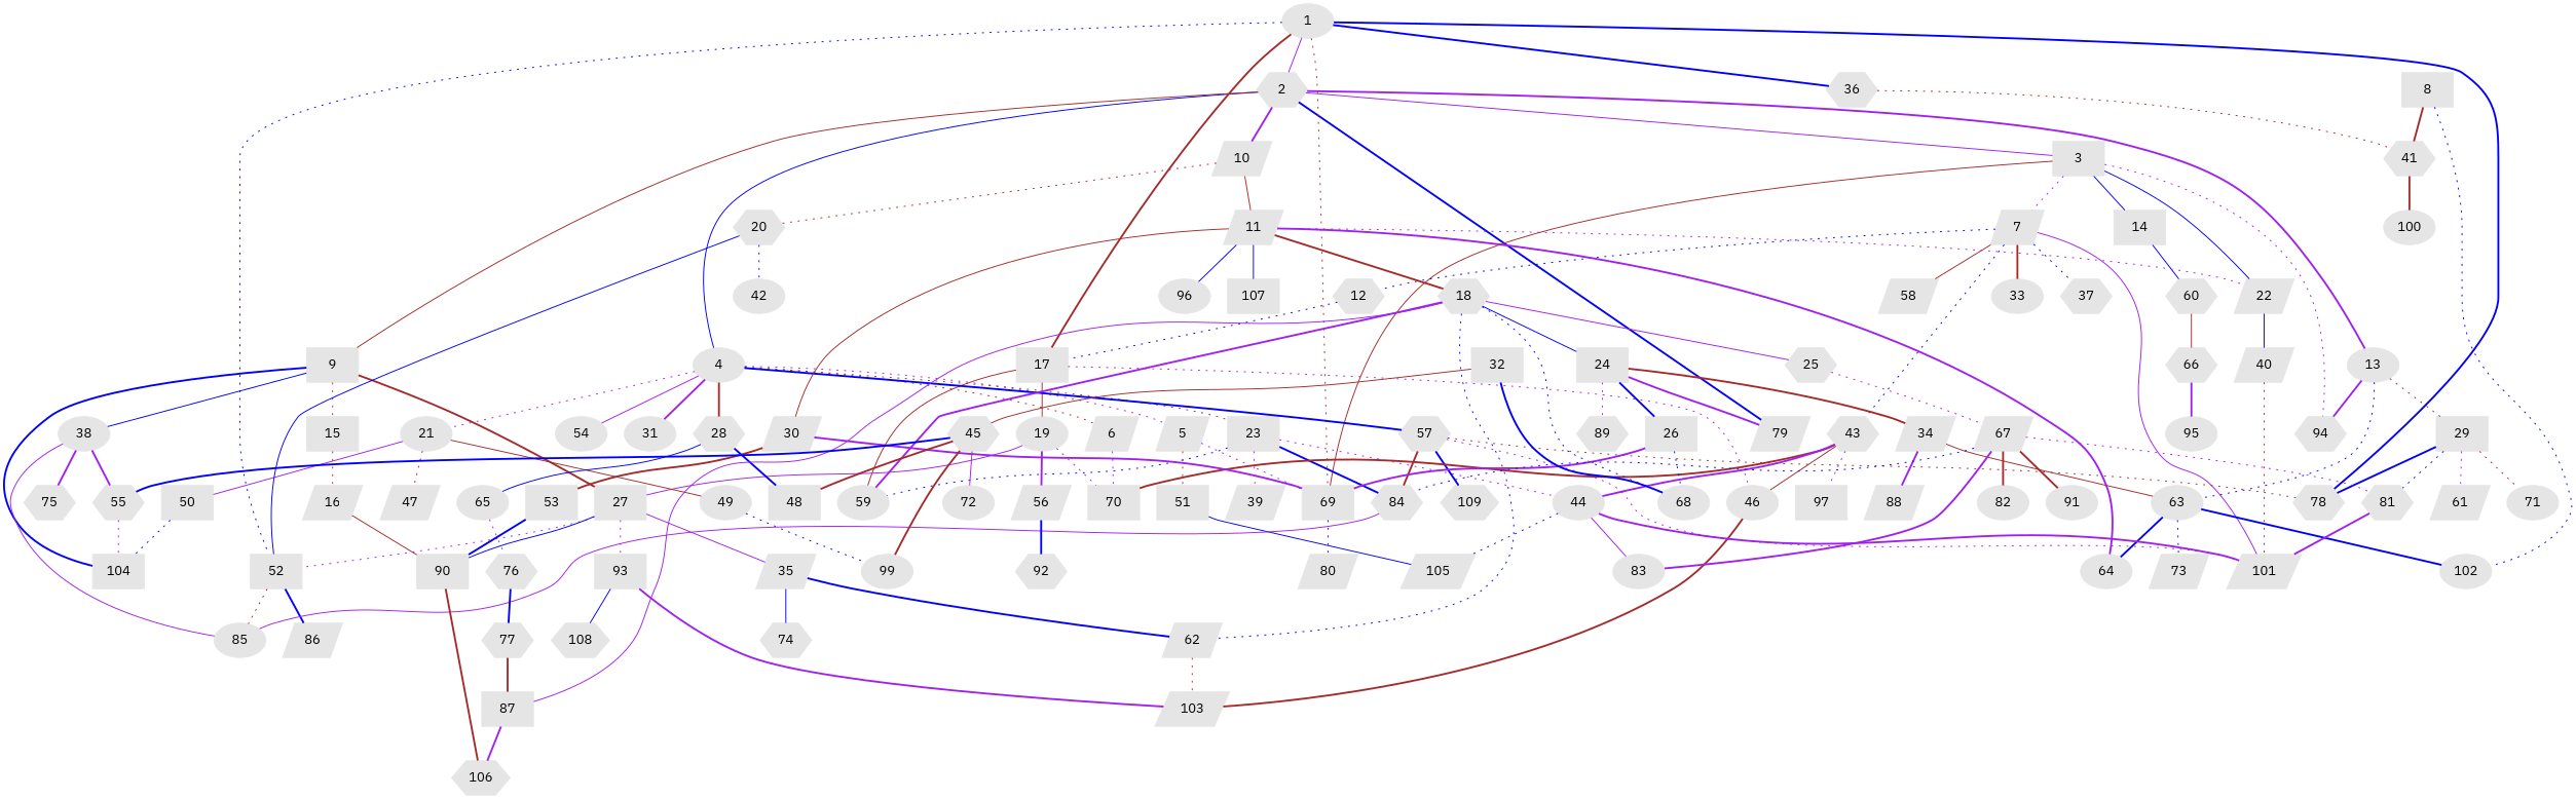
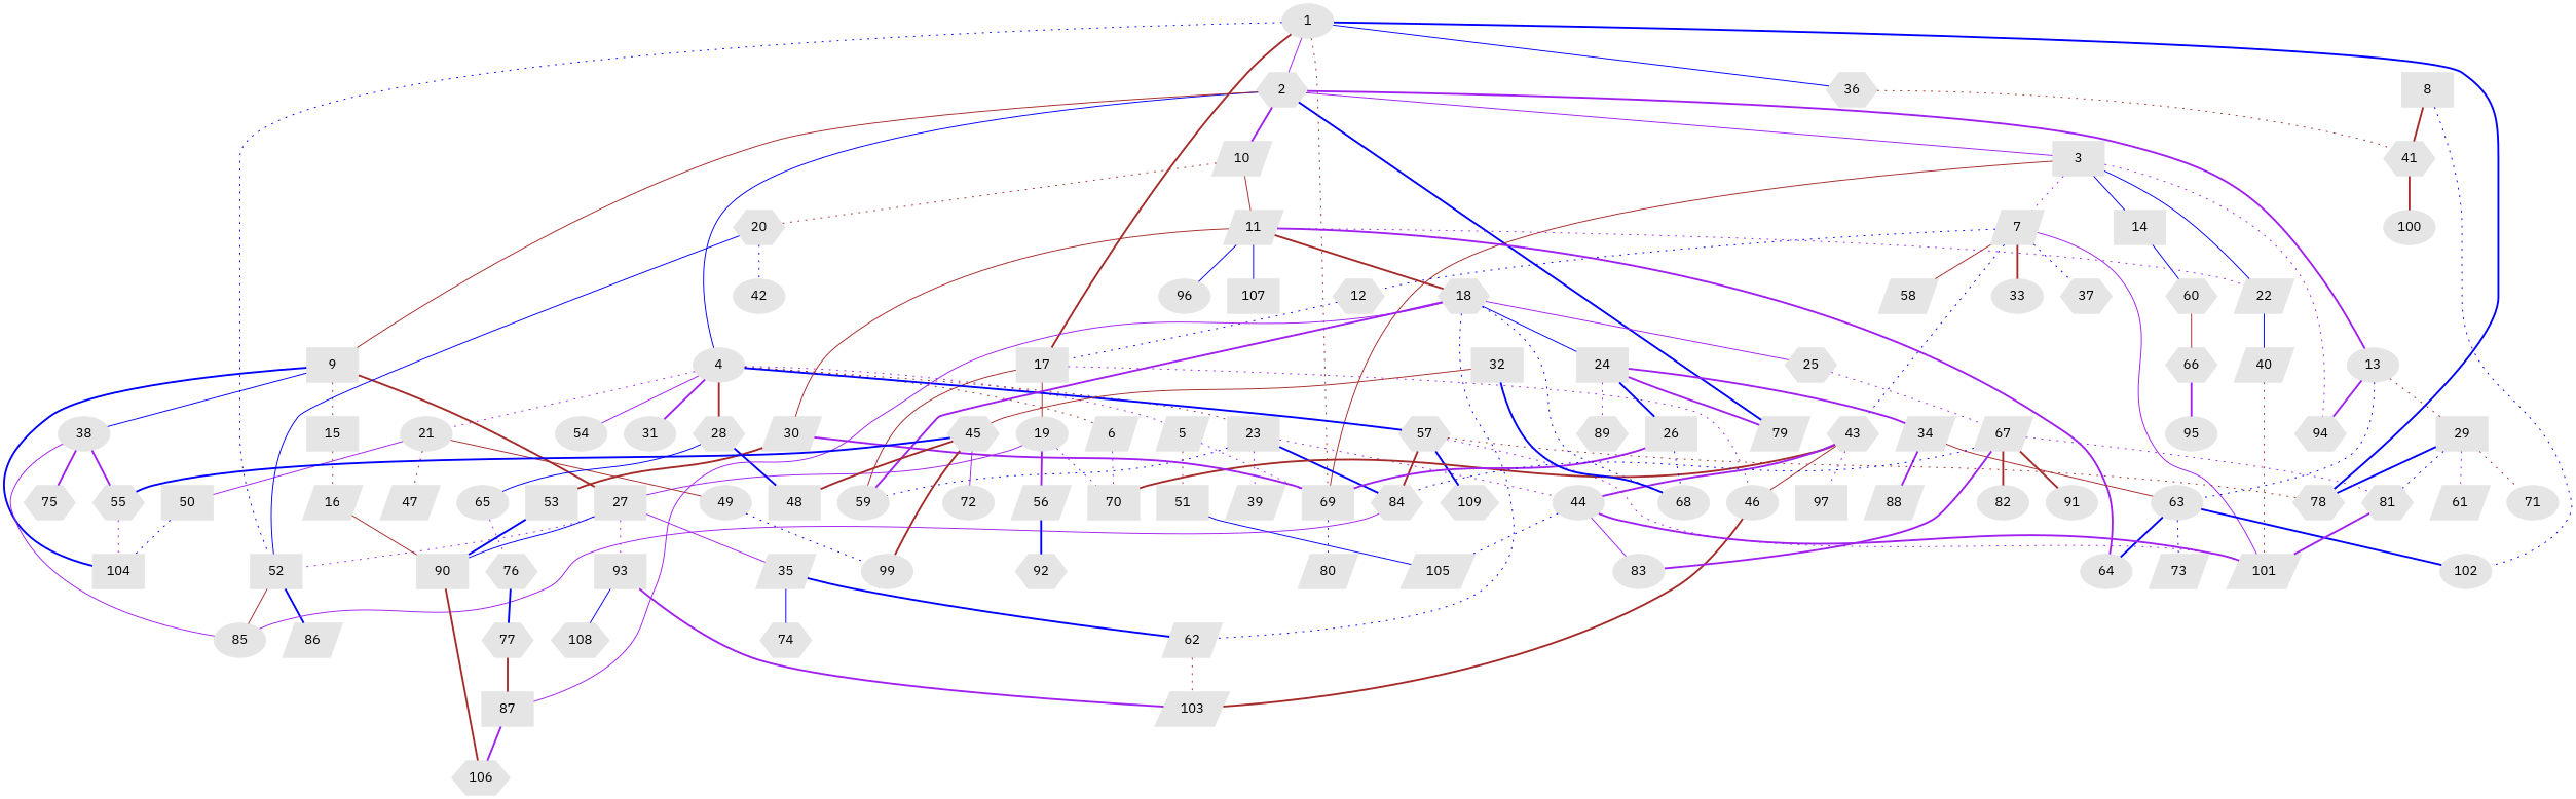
  graph {
    fontname="IBM Plex Sans"
    node [color=gray90 fontname="IBM Plex Sans" shape=ellipse style=filled]
    edge [color=purple fontname="IBM Plex Sans" style=bold]
    2 [shape=hexagon]
    1
    17 [shape=box]
    36 [shape=hexagon]
    52 [shape=box]
    69 [shape=box]
    78 [shape=hexagon]
    3 [shape=box]
    4
    9 [shape=box]
    10 [shape=parallelogram]
    13
    79 [shape=parallelogram]
    19
    46
    59
    41 [shape=hexagon]
    85
    86 [shape=parallelogram]
    80 [shape=parallelogram]
    7 [shape=parallelogram]
    14 [shape=box]
    22 [shape=parallelogram]
    94 [shape=hexagon]
    5 [shape=parallelogram]
    6 [shape=parallelogram]
    21
    23 [shape=box]
    28 [shape=hexagon]
    31
    54
    57 [shape=hexagon]
    15 [shape=box]
    27 [shape=box]
    38
    104 [shape=box]
    11 [shape=parallelogram]
    20 [shape=hexagon]
    29 [shape=box]
    63
    12 [shape=hexagon]
    33
    37 [shape=hexagon]
    43 [shape=hexagon]
    58 [shape=parallelogram]
    101 [shape=parallelogram]
    8 [shape=box]
    102
    60 [shape=hexagon]
    40 [shape=parallelogram]
    51 [shape=box]
    70 [shape=box]
    47 [shape=parallelogram]
    49
    50 [shape=box]
    39 [shape=parallelogram]
    44
    84 [shape=hexagon]
    48 [shape=box]
    65
    109 [shape=hexagon]
    105 [shape=parallelogram]
    97 [shape=box]
    100
    16 [shape=parallelogram]
    90 [shape=box]
    35 [shape=parallelogram]
    93 [shape=box]
    55 [shape=hexagon]
    75 [shape=hexagon]
    18 [shape=hexagon]
    30 [shape=parallelogram]
    64
    96
    107 [shape=box]
    42
    24 [shape=box]
    25 [shape=hexagon]
    62 [shape=parallelogram]
    68
    87 [shape=box]
    53 [shape=box]
    61 [shape=parallelogram]
    71
    81 [shape=hexagon]
    73 [shape=parallelogram]
    66 [shape=hexagon]
    106 [shape=hexagon]
    56 [shape=parallelogram]
    103 [shape=parallelogram]
    26 [shape=box]
    34 [shape=parallelogram]
    89 [shape=hexagon]
    67 [shape=parallelogram]
    32 [shape=box]
    45 [shape=hexagon]
    92 [shape=hexagon]
    99
    83
    88 [shape=parallelogram]
    82
    91
    74 [shape=hexagon]
    108 [shape=hexagon]
    76 [shape=hexagon]
    72
    95
    77 [shape=hexagon]
    2 -- 3 [style=solid]
    2 -- 4 [color=blue style=solid]
    2 -- 9 [color=brown style=solid]
    2 -- 10
    2 -- 13
    2 -- 79 [color=blue]
    1 -- 2 [style=solid]
    1 -- 17 [color=brown]
-   1 -- 36 [color=blue]
+   1 -- 36 [color=blue style=solid]
    1 -- 52 [color=blue style=dotted]
    1 -- 69 [color=brown style=dotted]
    1 -- 78 [color=blue]
    17 -- 19 [color=brown style=solid]
    17 -- 46 [style=dotted]
    17 -- 59 [color=brown style=solid]
    36 -- 41 [color=brown style=dotted]
-   52 -- 85 [color=brown style=dotted]
+   52 -- 85 [color=brown style=solid]
    52 -- 86 [color=blue]
    69 -- 80 [color=blue style=dotted]
    3 -- 69 [color=brown style=solid]
    3 -- 7 [style=dotted]
    3 -- 14 [color=blue style=solid]
    3 -- 22 [color=blue style=solid]
    3 -- 94 [style=dotted]
    4 -- 5 [style=dotted]
    4 -- 6 [color=brown style=dotted]
    4 -- 21 [style=dotted]
    4 -- 23 [color=brown style=dotted]
    4 -- 28 [color=brown]
    4 -- 31
    4 -- 54 [style=solid]
    4 -- 57 [color=blue]
    9 -- 15 [color=brown style=dotted]
    9 -- 27 [color=brown]
    9 -- 38 [color=blue style=solid]
    9 -- 104 [color=blue]
    10 -- 11 [color=brown style=solid]
    10 -- 20 [color=brown style=dotted]
    13 -- 94
    13 -- 29 [color=brown style=dotted]
    13 -- 63 [color=blue style=dotted]
    19 -- 27 [style=solid]
    19 -- 70 [style=dotted]
    19 -- 56
    46 -- 103 [color=brown]
    41 -- 100 [color=brown]
    7 -- 12 [color=blue style=dotted]
    7 -- 33 [color=brown]
    7 -- 37 [color=blue style=dotted]
    7 -- 43 [color=blue style=dotted]
    7 -- 58 [color=brown style=solid]
    7 -- 101 [style=solid]
    14 -- 60 [color=blue style=solid]
    22 -- 40 [color=blue style=solid]
    5 -- 69 [style=dotted]
    5 -- 51 [color=brown style=dotted]
    6 -- 70 [style=dotted]
    21 -- 47 [color=brown style=dotted]
    21 -- 49 [color=brown style=solid]
    21 -- 50 [style=solid]
    23 -- 59 [color=blue style=dotted]
    23 -- 39 [style=dotted]
    23 -- 44 [style=dotted]
    23 -- 84 [color=blue]
    28 -- 48 [color=blue]
    28 -- 65 [color=blue style=solid]
    57 -- 78 [color=brown style=dotted]
    57 -- 101 [style=dotted]
    57 -- 84 [color=brown]
    57 -- 109 [color=blue]
    15 -- 16 [color=brown style=dotted]
    27 -- 52 [style=dotted]
    27 -- 90 [color=blue style=solid]
    27 -- 35 [style=solid]
    27 -- 93 [style=dotted]
    38 -- 85 [style=solid]
    38 -- 55
    38 -- 75
    11 -- 22 [style=dotted]
    11 -- 18 [color=brown]
    11 -- 30 [color=brown style=solid]
    11 -- 64
    11 -- 96 [color=blue style=solid]
    11 -- 107 [color=blue style=solid]
    20 -- 52 [color=blue style=solid]
    20 -- 42 [color=blue style=dotted]
    29 -- 78 [color=blue]
    29 -- 61 [style=dotted]
    29 -- 71 [color=brown style=dotted]
    29 -- 81 [color=blue style=dotted]
    63 -- 102 [color=blue]
    63 -- 64 [color=blue]
    63 -- 73 [color=blue style=dotted]
    12 -- 17 [color=blue style=dotted]
    43 -- 46 [color=brown style=solid]
    43 -- 70 [color=brown]
    43 -- 44
    43 -- 97 [style=dotted]
    8 -- 41 [color=brown]
    8 -- 102 [color=blue style=dotted]
    60 -- 66 [color=brown style=solid]
    40 -- 101 [color=brown style=dotted]
    51 -- 105 [color=blue style=solid]
    49 -- 99 [color=blue style=dotted]
    50 -- 104 [color=blue style=dotted]
    44 -- 101
    44 -- 105 [color=blue style=dotted]
    44 -- 83 [style=solid]
    84 -- 85 [style=solid]
    65 -- 76 [style=dotted]
    16 -- 90 [color=brown style=solid]
    90 -- 106 [color=brown]
    35 -- 62 [color=blue]
    35 -- 74 [color=blue style=solid]
    93 -- 103
    93 -- 108 [color=blue style=solid]
    55 -- 104 [style=dotted]
    18 -- 59
    18 -- 24 [color=blue style=solid]
    18 -- 25 [style=solid]
    18 -- 62 [color=blue style=dotted]
    18 -- 68 [color=blue style=dotted]
    18 -- 87 [style=solid]
    30 -- 69
    30 -- 53 [color=brown]
    24 -- 79
    24 -- 26 [color=blue]
-   24 -- 34 [color=brown]
+   24 -- 34
    24 -- 89 [style=dotted]
    25 -- 67 [style=dotted]
    62 -- 103 [color=brown style=dotted]
    87 -- 106
    53 -- 90 [color=blue]
    81 -- 101
    66 -- 95
    56 -- 92 [color=blue]
    26 -- 69
    26 -- 68 [color=blue style=dotted]
    34 -- 63 [color=brown style=solid]
    34 -- 88
    67 -- 84 [color=blue style=dotted]
    67 -- 81 [style=dotted]
    67 -- 83
    67 -- 82 [color=brown]
    67 -- 91 [color=brown]
    32 -- 68 [color=blue]
    32 -- 45 [color=brown style=solid]
    45 -- 48 [color=brown]
    45 -- 55 [color=blue]
    45 -- 99 [color=brown]
    45 -- 72 [style=solid]
    76 -- 77 [color=blue]
    77 -- 87 [color=brown]
  }
